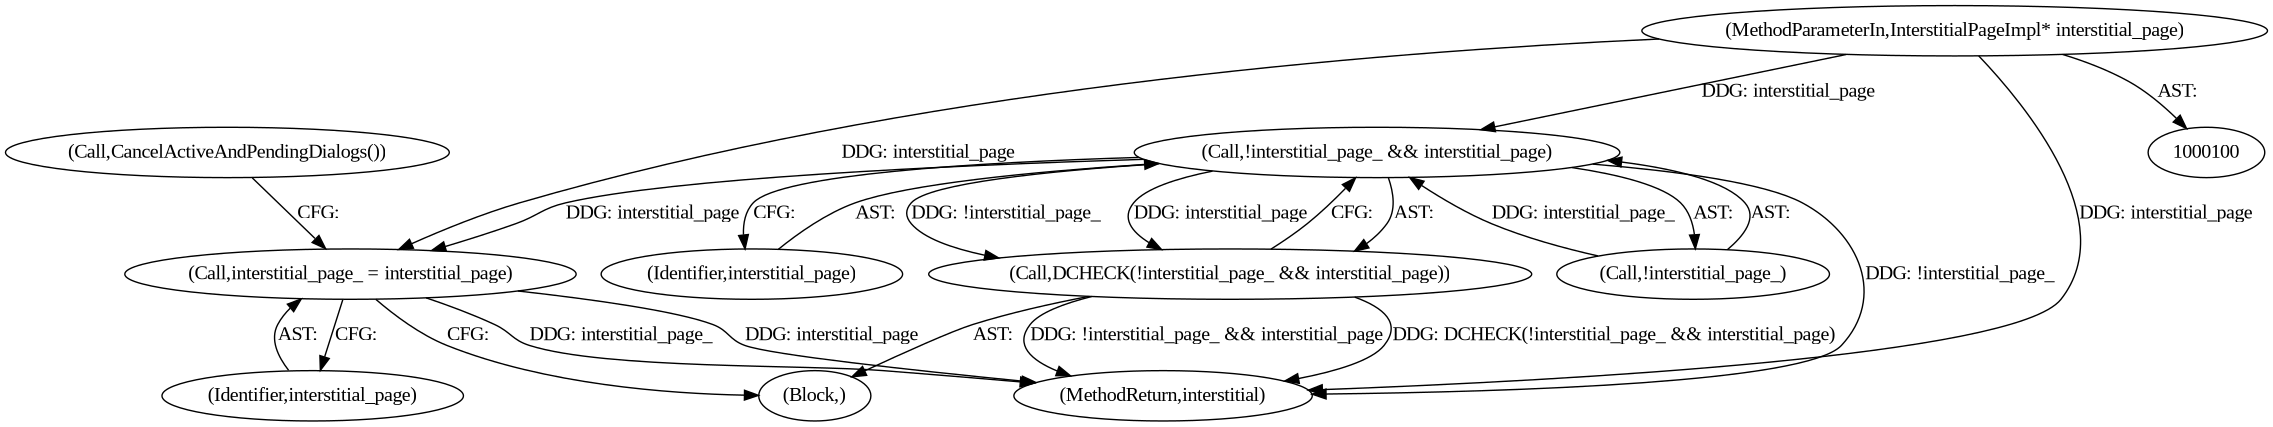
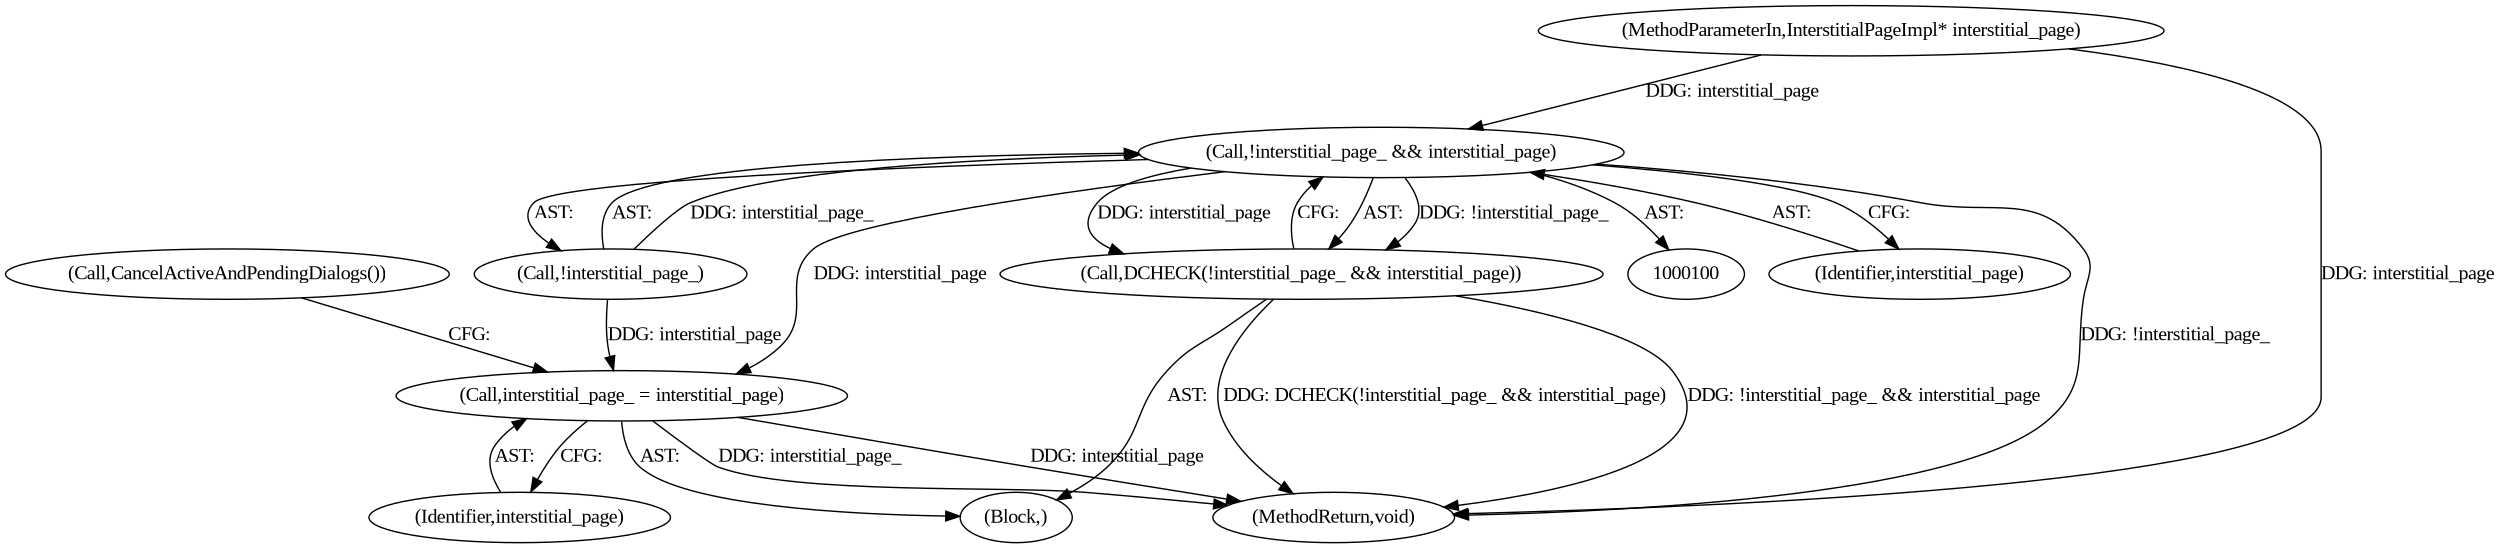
  digraph {
    fontname="Liberation Serif"
    node [fontname="Liberation Serif"]
    edge [fontname="Liberation Serif"]
    n1 [label="(MethodParameterIn,InterstitialPageImpl* interstitial_page)"]
    n2 [label="(Call,!interstitial_page_ && interstitial_page)"]
    n3 [label="(Call,interstitial_page_ = interstitial_page)"]
-   n4 [label="(MethodReturn,interstitial)"]
+   n4 [label="(MethodReturn,void)"]
    1000100
    n6 [label="(Call,DCHECK(!interstitial_page_ && interstitial_page))"]
    n7 [label="(Identifier,interstitial_page)"]
    n8 [label="(Call,!interstitial_page_)"]
    n9 [label="(Block,)"]
    n10 [label="(Identifier,interstitial_page)"]
    n11 [label="(Call,CancelActiveAndPendingDialogs())"]
    n1 -> n2 [label="DDG: interstitial_page"]
-   n1 -> n3 [label="DDG: interstitial_page"]
+   n8 -> n3 [label="DDG: interstitial_page"]
    n1 -> n4 [label="DDG: interstitial_page"]
-   n1 -> 1000100 [label="AST: "]
+   n2 -> 1000100 [label="AST: "]
    n2 -> n3 [label="DDG: interstitial_page"]
    n2 -> n4 [label="DDG: !interstitial_page_"]
    n2 -> n6 [label="AST: "]
    n2 -> n6 [label="DDG: !interstitial_page_"]
    n2 -> n6 [label="DDG: interstitial_page"]
    n2 -> n7 [label="CFG: "]
    n2 -> n8 [label="AST: "]
    n3 -> n4 [label="DDG: interstitial_page_"]
    n3 -> n4 [label="DDG: interstitial_page"]
-   n3 -> n9 [label="CFG: "]
+   n3 -> n9 [label="AST: "]
    n3 -> n10 [label="CFG: "]
    n6 -> n2 [label="CFG: "]
    n6 -> n4 [label="DDG: !interstitial_page_ && interstitial_page"]
    n6 -> n4 [label="DDG: DCHECK(!interstitial_page_ && interstitial_page)"]
    n6 -> n9 [label="AST: "]
    n7 -> n2 [label="AST: "]
    n8 -> n2 [label="AST: "]
    n8 -> n2 [label="DDG: interstitial_page_"]
    n10 -> n3 [label="AST: "]
    n11 -> n3 [label="CFG: "]
  }
